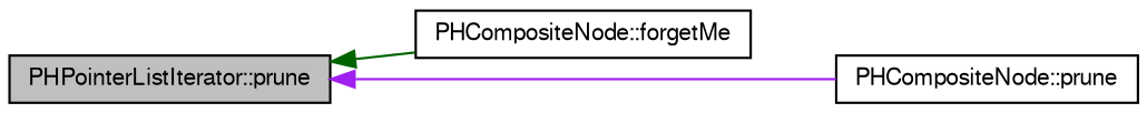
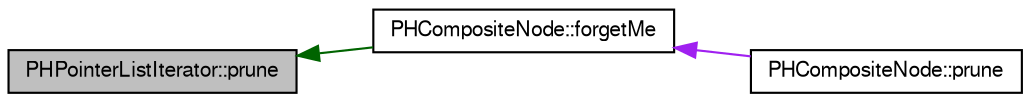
  digraph {
    rankdir=LR
    node [color=black fontname=FreeSans fontsize=10 shape=record]
    edge [dir=back fontname=FreeSans fontsize=10 labelfontname=FreeSans labelfontsize=10 style=solid]
    n1 [fillcolor=grey75 fontcolor=black height=0.2 label="PHPointerListIterator::prune" style=filled width=0.4]
    n2 [height=0.2 label="PHCompositeNode::forgetMe" width=0.4]
    n3 [height=0.2 label="PHCompositeNode::prune" width=0.4]
    n1 -> n2 [color=darkgreen]
-   n1 -> n3 [color=purple]
+   n2 -> n3 [color=purple]
  }
